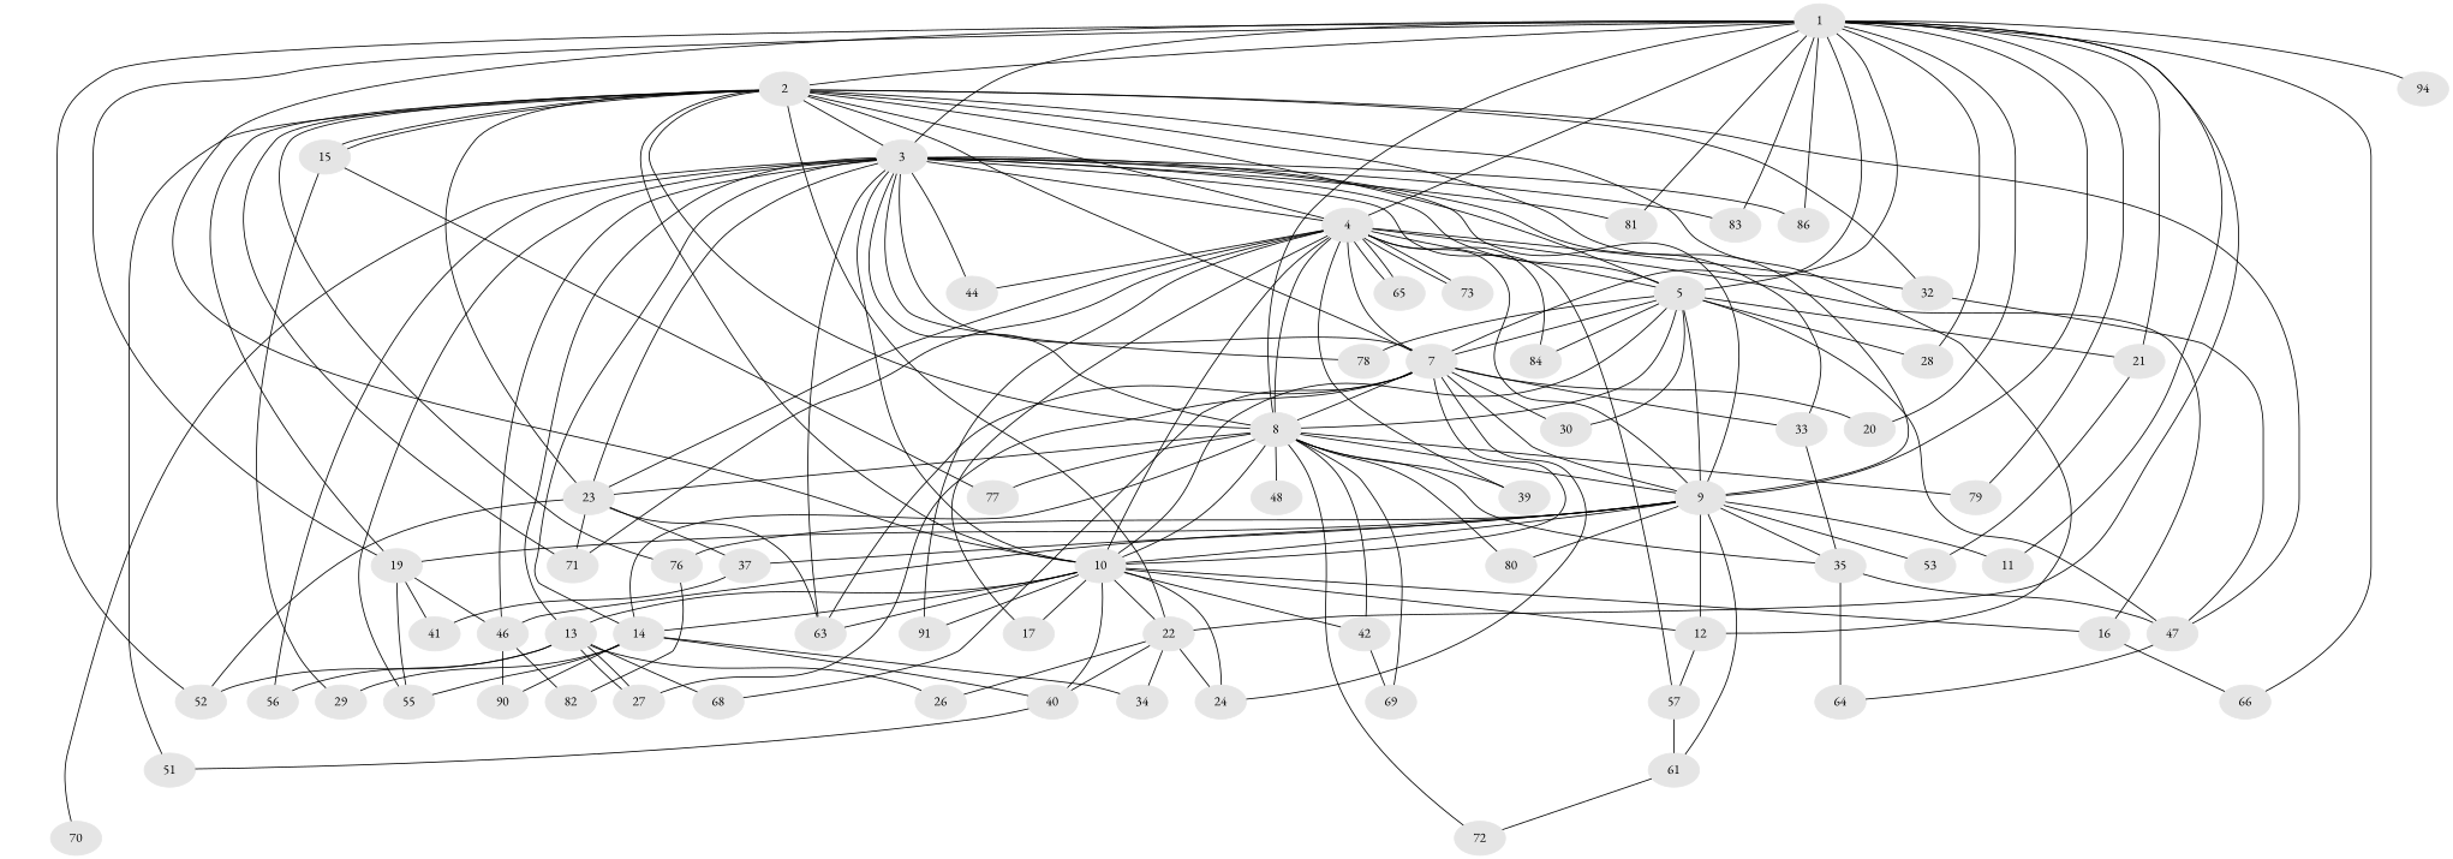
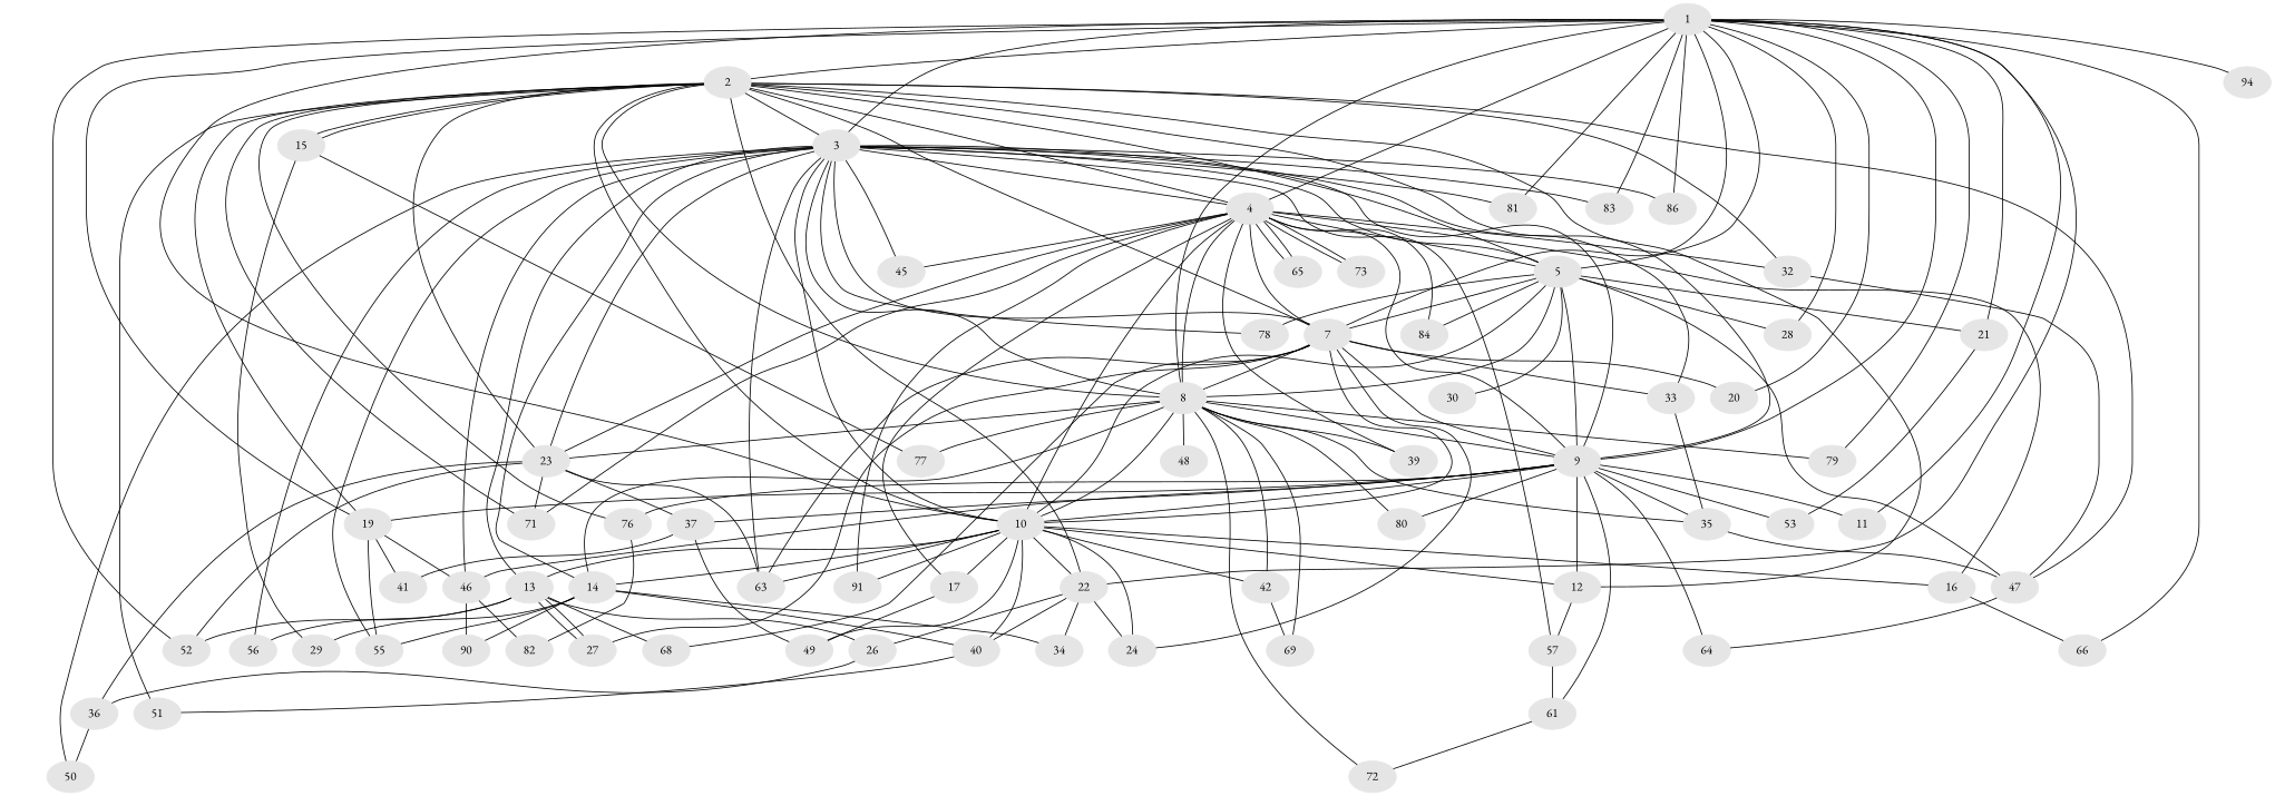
  graph {
    fontname="EB Garamond"
    node [color=gray90 fontname="EB Garamond" style=filled]
    edge [fontname="EB Garamond"]
    1 [super="+6"]
    2 [super="+85"]
    3 [super="+75"]
    4 [super="+18"]
    5 [super="+96"]
    7 [super="+38"]
    8 [super="+97"]
    9 [super="+45"]
    10 [super="+93"]
    11
    19 [super="+92"]
    20
    21
    22 [super="+25"]
    28
    52 [super="+59"]
    66
    79
    81
    83
    86
    n22 [label=94]
    12 [super="+43"]
    15
    23 [super="+31"]
    32
    47 [super="+89"]
    51 [super="+88"]
    76
    71
    13
    14 [super="+62"]
    33 [super="+54"]
-   44
+   44 [label=45]
    46 [super="+98"]
    55 [super="+74"]
    56
    57
    63 [super="+67"]
-   70
+   70 [label=50]
    78
    16
    17
    39
    65
    73
    84
    91
    30
    24 [super="+94"]
    27 [super="+87"]
    68
    48
    35 [super="+58"]
    42
    69
    72
    77
    80
    37 [super="+60"]
    53
    61
    64
    40 [super="+50"]
+   49
    41
    26
    34
    29
+   36
    82
    90
    1 -- 2 [weight=2]
    1 -- 3 [weight=2]
    1 -- 4 [weight=2]
    1 -- 5 [weight=2]
    1 -- 7 [weight=2]
    1 -- 8 [weight=2]
    1 -- 9 [weight=2]
    1 -- 10 [weight=3]
    1 -- 11
    1 -- 19
    1 -- 20
    1 -- 21
    1 -- 22
    1 -- 28
    1 -- 52
    1 -- 66
    1 -- 79
    1 -- 81
    1 -- 83
    1 -- 86
    1 -- n22 [weight=2]
    2 -- 3
    2 -- 4 [weight=2]
    2 -- 5
    2 -- 7
    2 -- 8
    2 -- 9
    2 -- 10
    2 -- 19
    2 -- 22
    2 -- 12
    2 -- 15
    2 -- 15
    2 -- 23
    2 -- 32
    2 -- 47
    2 -- 51 [weight=2]
    2 -- 76
    2 -- 71
    3 -- 4
    3 -- 5
    3 -- 7
    3 -- 8
    3 -- 9
    3 -- 10
    3 -- 81
    3 -- 83
    3 -- 86
    3 -- 23
    3 -- 13
    3 -- 14
    3 -- 33
    3 -- 44
    3 -- 46
    3 -- 55
    3 -- 56
    3 -- 57
    3 -- 63
    3 -- 70
    3 -- 78
    4 -- 5 [weight=2]
    4 -- 7
    4 -- 8
    4 -- 9 [weight=2]
    4 -- 10
    4 -- 23
    4 -- 32
    4 -- 71
    4 -- 44
    4 -- 16
    4 -- 17
    4 -- 39
    4 -- 65
    4 -- 65
    4 -- 73
    4 -- 73
    4 -- 84
    4 -- 91
    5 -- 7 [weight=2]
    5 -- 8
    5 -- 9
    5 -- 10
    5 -- 21
    5 -- 28
    5 -- 47 [weight=2]
    5 -- 78
    5 -- 84
    5 -- 30
    7 -- 8
    7 -- 9
    7 -- 10
    7 -- 20
    7 -- 33
    7 -- 63
-   7 -- 30
    7 -- 24
    7 -- 27
    7 -- 68
    8 -- 9
    8 -- 10
    8 -- 79
    8 -- 23
    8 -- 14
    8 -- 39
    8 -- 48
    8 -- 35
    8 -- 42
    8 -- 69
    8 -- 72
    8 -- 77
    8 -- 80
    9 -- 10
    9 -- 11
    9 -- 19
    9 -- 12
    9 -- 76
    9 -- 46
    9 -- 35
    9 -- 80
    9 -- 37
    9 -- 53
    9 -- 61
-   35 -- 64
+   9 -- 64
    10 -- 22
    10 -- 12
    10 -- 13
    10 -- 14
    10 -- 63
    10 -- 16
    10 -- 17
    10 -- 91
    10 -- 24
    10 -- 42
    10 -- 40
+   10 -- 49
    19 -- 46
    19 -- 55
    19 -- 41
    21 -- 53
    22 -- 24
    22 -- 40
    22 -- 26
    22 -- 34
    12 -- 57
    15 -- 77
    15 -- 29
    23 -- 52
    23 -- 71
    23 -- 63
    23 -- 37
+   23 -- 36
    32 -- 47
    47 -- 64
    76 -- 82
    13 -- 52
    13 -- 56
    13 -- 27
    13 -- 27
    13 -- 68
    13 -- 26
    14 -- 55
    14 -- 40
    14 -- 34
    14 -- 29
    14 -- 90
    33 -- 35
    46 -- 82
    46 -- 90
    57 -- 61
    16 -- 66
+   17 -- 49
    35 -- 47
    42 -- 69
+   37 -- 49
    37 -- 41
    61 -- 72
    40 -- 51
+   26 -- 36
+   36 -- 70
  }
